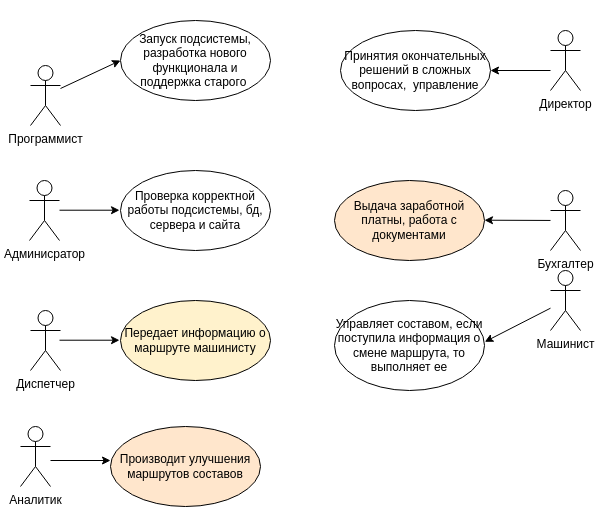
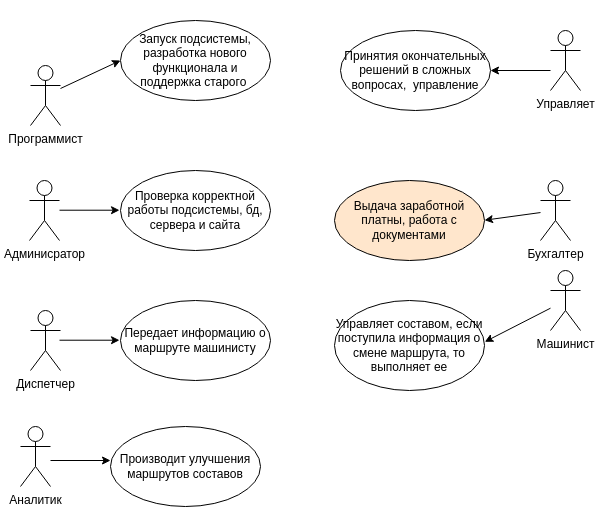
  <mxCell id="0" />
  <mxCell id="1" value="Соединительная линия" parent="0" />
  <mxCell id="2" value="Программист" style="shape=umlActor;verticalLabelPosition=bottom;labelBackgroundColor=#ffffff;verticalAlign=top;html=1;outlineConnect=0;" vertex="1" parent="1"><mxGeometry x="30" y="65" width="30" height="60" as="geometry" /></mxCell>
  <mxCell id="3" value="Админисратор" style="shape=umlActor;verticalLabelPosition=bottom;labelBackgroundColor=#ffffff;verticalAlign=top;html=1;outlineConnect=0;" vertex="1" parent="1"><mxGeometry x="29" y="180" width="30" height="60" as="geometry" /></mxCell>
  <mxCell id="4" value="Диспетчер" style="shape=umlActor;verticalLabelPosition=bottom;labelBackgroundColor=#ffffff;verticalAlign=top;html=1;outlineConnect=0;" vertex="1" parent="1"><mxGeometry x="30" y="310" width="30" height="60" as="geometry" /></mxCell>
- <mxCell id="5" value="Директор" style="shape=umlActor;verticalLabelPosition=bottom;labelBackgroundColor=#ffffff;verticalAlign=top;html=1;outlineConnect=0;" vertex="1" parent="1"><mxGeometry x="550" y="30" width="30" height="60" as="geometry" /></mxCell>
- <mxCell id="6" value="Бухгалтер" style="shape=umlActor;verticalLabelPosition=bottom;labelBackgroundColor=#ffffff;verticalAlign=top;html=1;outlineConnect=0;" vertex="1" parent="1"><mxGeometry x="550" y="190" width="30" height="60" as="geometry" /></mxCell>
+ <mxCell id="5" value="Управляет" style="shape=umlActor;verticalLabelPosition=bottom;labelBackgroundColor=#ffffff;verticalAlign=top;html=1;outlineConnect=0;" vertex="1" parent="1"><mxGeometry x="550" y="30" width="30" height="60" as="geometry" /></mxCell>
+ <mxCell id="6" value="Бухгалтер" style="shape=umlActor;verticalLabelPosition=bottom;labelBackgroundColor=#ffffff;verticalAlign=top;html=1;outlineConnect=0;" vertex="1" parent="1"><mxGeometry x="540" y="180" width="30" height="60" as="geometry" /></mxCell>
  <mxCell id="7" value="Машинист" style="shape=umlActor;verticalLabelPosition=bottom;labelBackgroundColor=#ffffff;verticalAlign=top;html=1;outlineConnect=0;" vertex="1" parent="1"><mxGeometry x="550" y="270" width="30" height="60" as="geometry" /></mxCell>
  <mxCell id="8" value="" style="endArrow=classic;html=1;" edge="1" parent="1" source="2"><mxGeometry width="50" height="50" relative="1" as="geometry"><mxPoint x="59" y="60" as="sourcePoint" /><mxPoint x="120" y="60" as="targetPoint" /></mxGeometry></mxCell>
  <mxCell id="9" value="Запуск подсистемы, разработка нового функционала и поддержка старого&amp;nbsp;" style="ellipse;whiteSpace=wrap;html=1;" vertex="1" parent="1"><mxGeometry x="120" y="20" width="150" height="80" as="geometry" /></mxCell>
  <mxCell id="10" value="" style="endArrow=classic;html=1;" edge="1" parent="1"><mxGeometry width="50" height="50" relative="1" as="geometry"><mxPoint x="59" y="209.71" as="sourcePoint" /><mxPoint x="119" y="209.71" as="targetPoint" /></mxGeometry></mxCell>
  <mxCell id="11" value="Проверка корректной работы подсистемы, бд, сервера и сайта" style="ellipse;whiteSpace=wrap;html=1;" vertex="1" parent="1"><mxGeometry x="120" y="170" width="150" height="80" as="geometry" /></mxCell>
- <mxCell id="12" value="Передает информацию о маршруте машинисту" style="ellipse;whiteSpace=wrap;html=1;fillColor=#fff2cc;" vertex="1" parent="1"><mxGeometry x="120" y="300" width="150" height="80" as="geometry" /></mxCell>
+ <mxCell id="12" value="Передает информацию о маршруте машинисту" style="ellipse;whiteSpace=wrap;html=1;" vertex="1" parent="1"><mxGeometry x="120" y="300" width="150" height="80" as="geometry" /></mxCell>
  <mxCell id="13" value="" style="endArrow=classic;html=1;" edge="1" parent="1"><mxGeometry width="50" height="50" relative="1" as="geometry"><mxPoint x="59" y="339.71" as="sourcePoint" /><mxPoint x="119" y="339.71" as="targetPoint" /></mxGeometry></mxCell>
  <mxCell id="14" value="Управляет составом, если поступила информация о смене маршрута, то выполняет ее" style="ellipse;whiteSpace=wrap;html=1;" vertex="1" parent="1"><mxGeometry x="334" y="300" width="150" height="90" as="geometry" /></mxCell>
  <mxCell id="15" value="" style="endArrow=classic;html=1;entryX=1.002;entryY=0.459;entryDx=0;entryDy=0;entryPerimeter=0;" edge="1" parent="1" source="7" target="14"><mxGeometry width="50" height="50" relative="1" as="geometry"><mxPoint x="540" y="345" as="sourcePoint" /><mxPoint x="550" y="310" as="targetPoint" /></mxGeometry></mxCell>
  <mxCell id="16" value="Выдача заработной платны, работа с документами" style="ellipse;whiteSpace=wrap;html=1;fillColor=#ffe6cc;" vertex="1" parent="1"><mxGeometry x="334" y="180" width="150" height="80" as="geometry" /></mxCell>
  <mxCell id="17" value="Принятия окончательных решений в сложных вопросах,&amp;nbsp; управление" style="ellipse;whiteSpace=wrap;html=1;" vertex="1" parent="1"><mxGeometry x="340" y="30" width="150" height="80" as="geometry" /></mxCell>
  <mxCell id="18" value="" style="endArrow=classic;html=1;entryX=1;entryY=0.5;entryDx=0;entryDy=0;" edge="1" parent="1" target="17"><mxGeometry width="50" height="50" relative="1" as="geometry"><mxPoint x="550" y="70" as="sourcePoint" /><mxPoint x="600" y="20" as="targetPoint" /></mxGeometry></mxCell>
  <mxCell id="19" value="" style="endArrow=classic;html=1;entryX=1;entryY=0.5;entryDx=0;entryDy=0;" edge="1" parent="1" source="6"><mxGeometry width="50" height="50" relative="1" as="geometry"><mxPoint x="544" y="219.71" as="sourcePoint" /><mxPoint x="484" y="219.71" as="targetPoint" /></mxGeometry></mxCell>
  <mxCell id="20" value="&lt;span style=&quot;color: rgba(0 , 0 , 0 , 0) ; font-family: monospace ; font-size: 0px&quot;&gt;%3CmxGraphModel%3E%3Croot%3E%3CmxCell%20id%3D%220%22%2F%3E%3CmxCell%20id%3D%221%22%20parent%3D%220%22%2F%3E%3CmxCell%20id%3D%222%22%20value%3D%22%D0%94%D0%B8%D1%81%D0%BF%D0%B5%D1%82%D1%87%D0%B5%D1%80%22%20style%3D%22shape%3DumlActor%3BverticalLabelPosition%3Dbottom%3BlabelBackgroundColor%3D%23ffffff%3BverticalAlign%3Dtop%3Bhtml%3D1%3BoutlineConnect%3D0%3B%22%20vertex%3D%221%22%20parent%3D%221%22%3E%3CmxGeometry%20x%3D%22110%22%20y%3D%22320%22%20width%3D%2230%22%20height%3D%2260%22%20as%3D%22geometry%22%2F%3E%3C%2FmxCell%3E%3CmxCell%20id%3D%223%22%20value%3D%22%22%20style%3D%22endArrow%3Dclassic%3Bhtml%3D1%3B%22%20edge%3D%221%22%20parent%3D%221%22%3E%3CmxGeometry%20width%3D%2250%22%20height%3D%2250%22%20relative%3D%221%22%20as%3D%22geometry%22%3E%3CmxPoint%20x%3D%22139%22%20y%3D%22349.71%22%20as%3D%22sourcePoint%22%2F%3E%3CmxPoint%20x%3D%22199%22%20y%3D%22349.71%22%20as%3D%22targetPoint%22%2F%3E%3C%2FmxGeometry%3E%3C%2FmxCell%3E%3C%2Froot%3E%3C%2FmxGraphModel%3E&lt;/span&gt;" style="text;html=1;align=center;verticalAlign=middle;resizable=0;points=[];autosize=1;" vertex="1" parent="1"><mxGeometry x="90" y="486" width="20" height="20" as="geometry" /></mxCell>
  <mxCell id="21" value="Аналитик" style="shape=umlActor;verticalLabelPosition=bottom;labelBackgroundColor=#ffffff;verticalAlign=top;html=1;outlineConnect=0;" vertex="1" parent="1"><mxGeometry x="20" y="426" width="30" height="60" as="geometry" /></mxCell>
  <mxCell id="22" value="" style="endArrow=classic;html=1;" edge="1" parent="1"><mxGeometry width="50" height="50" relative="1" as="geometry"><mxPoint x="50" y="460" as="sourcePoint" /><mxPoint x="110" y="460" as="targetPoint" /></mxGeometry></mxCell>
- <mxCell id="23" value="Производит улучшения маршрутов составов" style="ellipse;whiteSpace=wrap;html=1;fillColor=#ffe6cc;" vertex="1" parent="1"><mxGeometry x="110" y="426" width="150" height="80" as="geometry" /></mxCell>
+ <mxCell id="23" value="Производит улучшения маршрутов составов" style="ellipse;whiteSpace=wrap;html=1;" vertex="1" parent="1"><mxGeometry x="110" y="426" width="150" height="80" as="geometry" /></mxCell>
